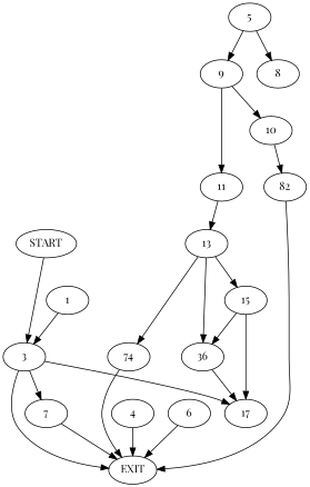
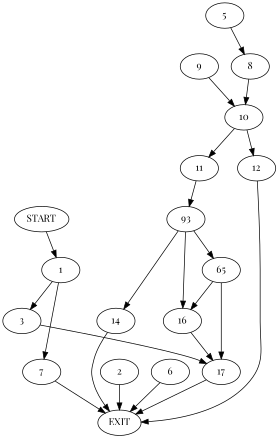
  digraph {
    fontname="Playfair Display"
    node [fontname="Playfair Display"]
    edge [fontname="Playfair Display"]
    n1 [label=START]
    1
    3
    n4 [label=EXIT]
    7
    17
-   4
+   4 [label=2]
    5
    8
    9
    6
    10
    11
-   12 [label=82]
-   13
-   14 [label=74]
-   15
-   16 [label=36]
-   n1 -> 3
+   12
+   13 [label=93]
+   14
+   15 [label=65]
+   16
+   n1 -> 1
    1 -> 3
-   3 -> 7
+   1 -> 7
    3 -> 17
    7 -> n4
-   3 -> n4
+   17 -> n4
    4 -> n4
    5 -> 8
-   5 -> 9
+   8 -> 10
    9 -> 10
    6 -> n4
-   9 -> 11
+   10 -> 11
    10 -> 12
    11 -> 13
    12 -> n4
    13 -> 14
    13 -> 15
    13 -> 16
    14 -> n4
    15 -> 17
    15 -> 16
    16 -> 17
  }
